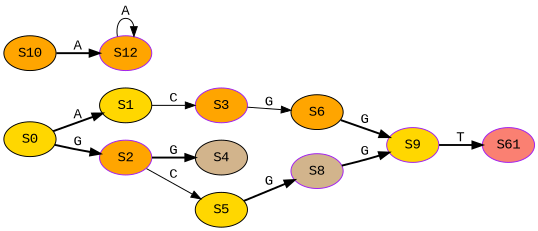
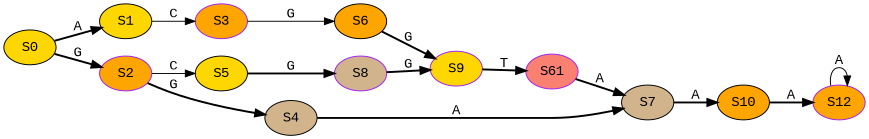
  strict digraph {
    fontname="Liberation Mono"
    rankdir=LR
    node [color=black fillcolor=orange fontname="Liberation Mono" style=filled]
    edge [fontname="Liberation Mono" style=bold]
    S0 [fillcolor=gold]
    S1 [fillcolor=gold]
    S2 [color=purple]
    S3 [color=purple]
    S4 [fillcolor=tan]
    S5 [fillcolor=gold]
    S6
+   S7 [fillcolor=tan]
    S8 [color=purple fillcolor=tan]
    S9 [color=purple fillcolor=gold]
    S10
    n12 [color=purple fillcolor=salmon label=S61]
    S12 [color=purple]
    S0 -> S1 [label=A]
    S0 -> S2 [label=G]
    S1 -> S3 [label=C style=solid]
    S2 -> S4 [label=G]
    S2 -> S5 [label=C style=solid]
    S3 -> S6 [label=G style=solid]
+   S4 -> S7 [label=A]
    S5 -> S8 [label=G]
    S6 -> S9 [label=G]
+   S7 -> S10 [label=A]
    S8 -> S9 [label=G]
    S9 -> n12 [label=T]
    S10 -> S12 [label=A]
+   n12 -> S7 [label=A]
    S12 -> S12 [label=A style=solid]
  }
